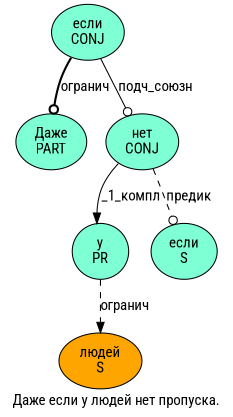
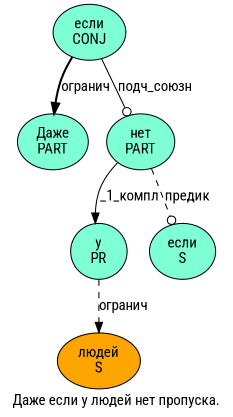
  digraph {
    fontname="Roboto Condensed"
    label="Даже если у людей нет пропуска."
    node [fillcolor=aquamarine fontname="Roboto Condensed" penwidth=1 shape=ellipse style=filled]
    edge [arrowhead=odot fontname="Roboto Condensed" style=solid]
    n1 [label="Даже\nPART"]
    n2 [label="если\nCONJ"]
-   n3 [label="нет\nCONJ"]
+   n3 [label="нет\nPART"]
    n4 [label="у\nPR"]
    n5 [label="если\nS"]
    n6 [fillcolor=orange label="людей\nS"]
-   n2 -> n1 [label="огранич" style=bold]
+   n2 -> n1 [arrowhead=normal label="огранич" style=bold]
    n2 -> n3 [label="подч_союзн"]
    n3 -> n4 [arrowhead=normal label="_1_компл"]
    n3 -> n5 [label="предик" style=dashed]
    n4 -> n6 [arrowhead=normal label="огранич" style=dashed]
  }
